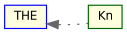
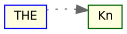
  digraph {
    rankdir=LR
    node [fillcolor=lightyellow fontname=Helvetica fontsize=10 shape=record style=filled]
    n1 [color=blue fontcolor=black height=0.2 label=THE width=0.4]
    n2 [color=darkgreen height=0.2 label=Kn width=0.4]
-   n1 -> n2 [color=gray40 dir=back fontname=Helvetica fontsize=10 labelfontname=Helvetica labelfontsize=10 style=dotted]
+   n2 -> n1 [color=gray40 dir=back fontname=Helvetica fontsize=10 labelfontname=Helvetica labelfontsize=10 style=dotted]
  }
